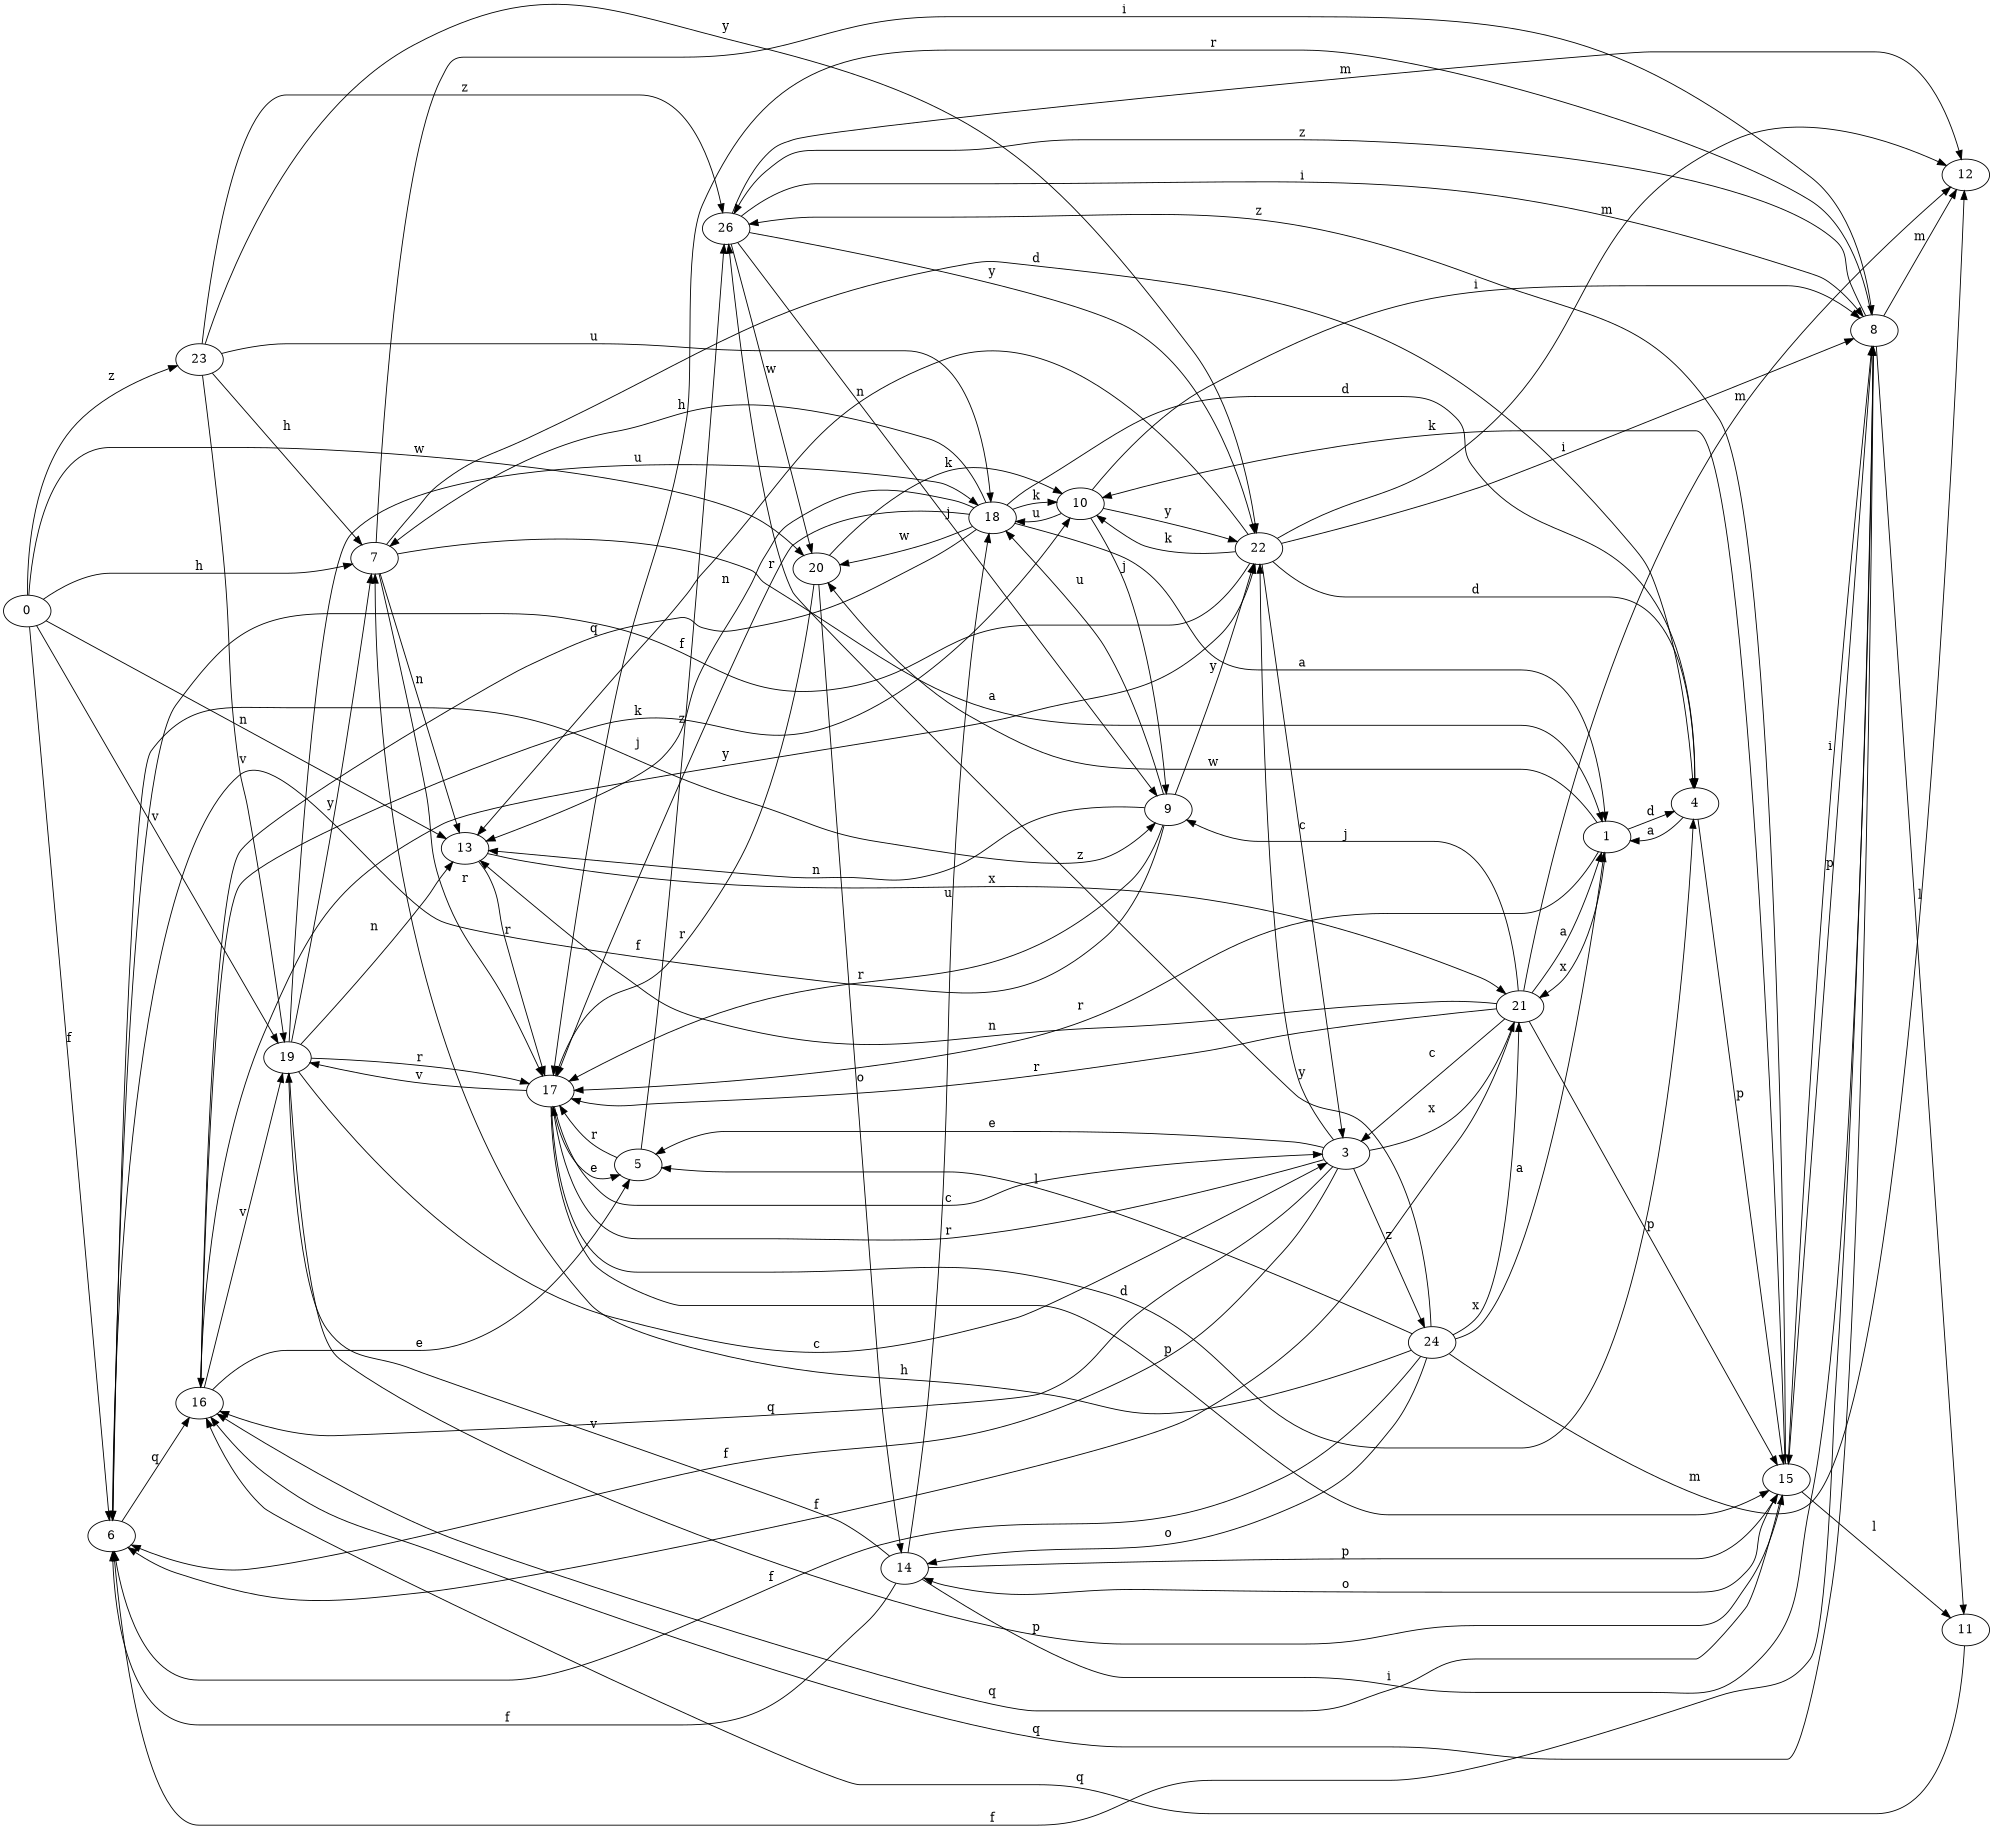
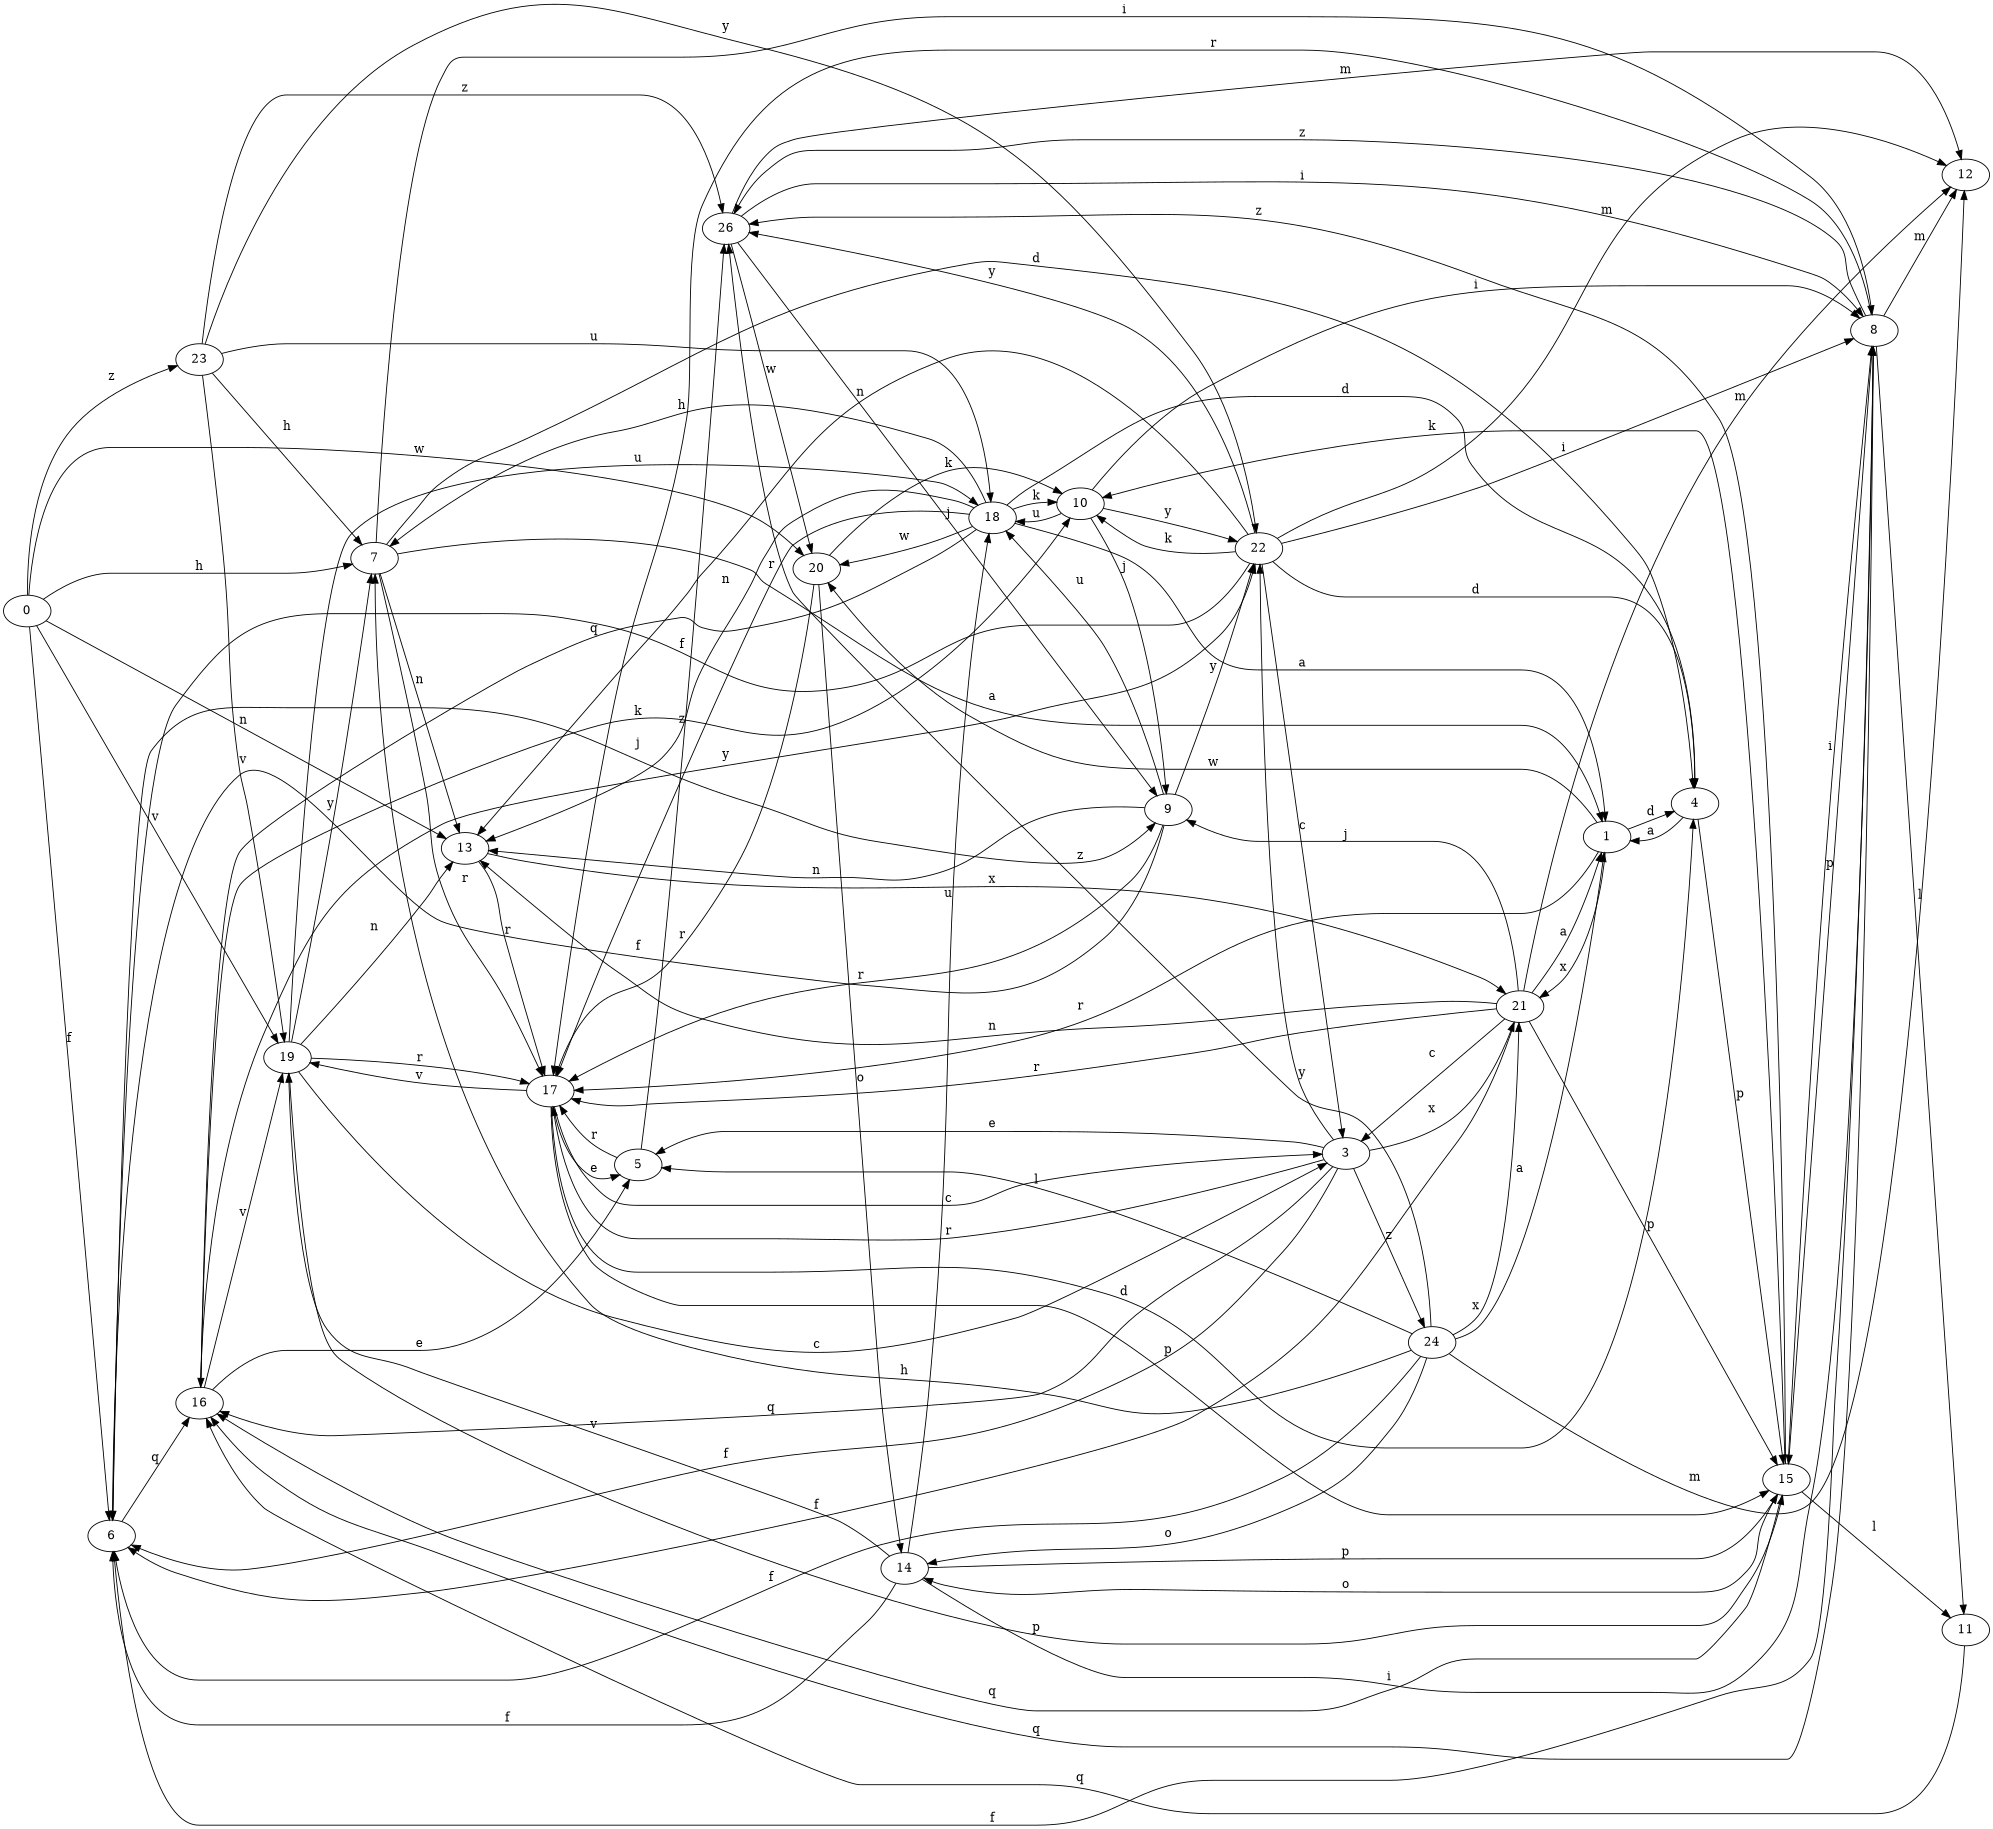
  strict digraph {
    rankdir=LR
    0
    6
    7
    13
    19
    20
    23
    16
    9
    1
    4
    17
    8
    21
    3
    15
    18
    10
    14
    22
    26
    5
    12
    24
    11
    0 -> 6 [label=f]
    0 -> 7 [label=h]
    0 -> 13 [label=n]
    0 -> 19 [label=v]
    0 -> 20 [label=w]
    0 -> 23 [label=z]
    6 -> 16 [label=q]
    6 -> 9 [label=j]
    7 -> 13 [label=n]
    7 -> 1 [label=a]
    7 -> 4 [label=d]
    7 -> 17 [label=r]
    7 -> 8 [label=i]
    13 -> 17 [label=r]
    13 -> 21 [label=x]
    19 -> 7 [label=y]
    19 -> 13 [label=n]
    19 -> 17 [label=r]
    19 -> 3 [label=c]
    19 -> 15 [label=p]
    19 -> 18 [label=u]
    20 -> 17 [label=r]
    20 -> 10 [label=k]
    20 -> 14 [label=o]
    23 -> 7 [label=h]
    23 -> 19 [label=v]
    23 -> 18 [label=u]
    23 -> 22 [label=y]
    23 -> 26 [label=z]
    16 -> 19 [label=v]
    16 -> 10 [label=k]
    16 -> 22 [label=y]
    16 -> 5 [label=e]
    9 -> 6 [label=f]
    9 -> 13 [label=n]
    9 -> 17 [label=r]
    9 -> 18 [label=u]
    9 -> 22 [label=y]
    1 -> 20 [label=w]
    1 -> 4 [label=d]
    1 -> 17 [label=r]
    1 -> 21 [label=x]
    4 -> 1 [label=a]
    4 -> 15 [label=p]
    17 -> 19 [label=v]
    17 -> 4 [label=d]
    17 -> 3 [label=c]
    17 -> 15 [label=p]
    17 -> 5 [label=e]
    8 -> 6 [label=f]
    8 -> 16 [label=q]
    8 -> 17 [label=r]
    8 -> 15 [label=p]
    8 -> 26 [label=z]
    8 -> 12 [label=m]
    8 -> 11 [label=l]
    21 -> 6 [label=f]
    21 -> 13 [label=n]
    21 -> 9 [label=j]
    21 -> 1 [label=a]
    21 -> 17 [label=r]
    21 -> 3 [label=c]
    21 -> 15 [label=p]
    21 -> 12 [label=m]
    3 -> 6 [label=f]
    3 -> 16 [label=q]
    3 -> 17 [label=r]
    3 -> 21 [label=x]
    3 -> 22 [label=y]
    3 -> 5 [label=e]
    3 -> 24 [label=z]
    15 -> 16 [label=q]
    15 -> 8 [label=i]
    15 -> 10 [label=k]
    15 -> 14 [label=o]
    15 -> 26 [label=z]
    15 -> 11 [label=l]
    18 -> 7 [label=h]
    18 -> 13 [label=n]
    18 -> 20 [label=w]
    18 -> 16 [label=q]
    18 -> 1 [label=a]
    18 -> 4 [label=d]
    18 -> 17 [label=r]
    18 -> 10 [label=k]
    10 -> 9 [label=j]
    10 -> 8 [label=i]
    10 -> 18 [label=u]
    10 -> 22 [label=y]
    14 -> 6 [label=f]
    14 -> 19 [label=v]
    14 -> 8 [label=i]
    14 -> 15 [label=p]
    14 -> 18 [label=u]
    22 -> 6 [label=f]
    22 -> 13 [label=n]
    22 -> 4 [label=d]
    22 -> 8 [label=i]
    22 -> 3 [label=c]
    22 -> 10 [label=k]
    22 -> 12 [label=m]
    26 -> 20 [label=w]
    26 -> 9 [label=j]
    26 -> 8 [label=i]
-   26 -> 22 [label=y]
+   22 -> 26 [label=y]
    26 -> 12 [label=m]
    5 -> 17 [label=r]
    5 -> 26 [label=z]
    24 -> 6 [label=f]
    24 -> 7 [label=h]
    24 -> 1 [label=a]
    24 -> 21 [label=x]
    24 -> 14 [label=o]
    24 -> 26 [label=z]
    24 -> 5 [label=l]
    24 -> 12 [label=m]
    11 -> 16 [label=q]
  }
